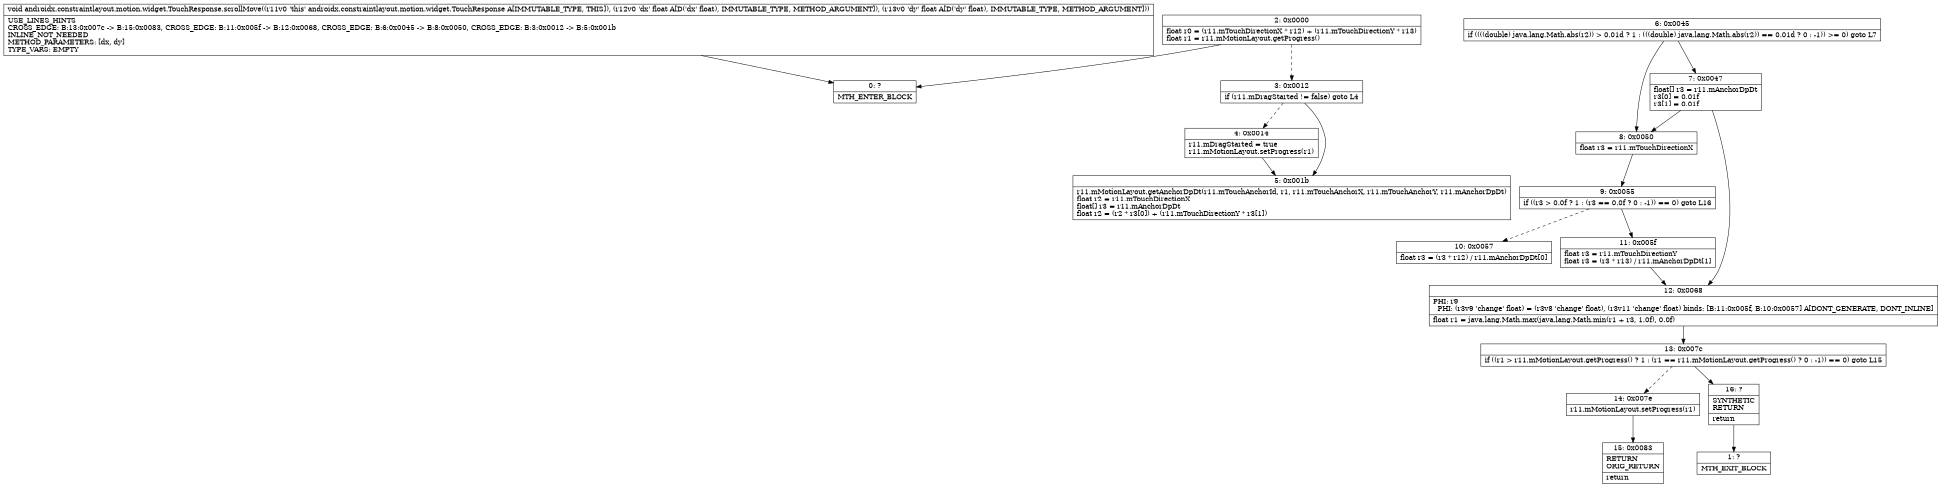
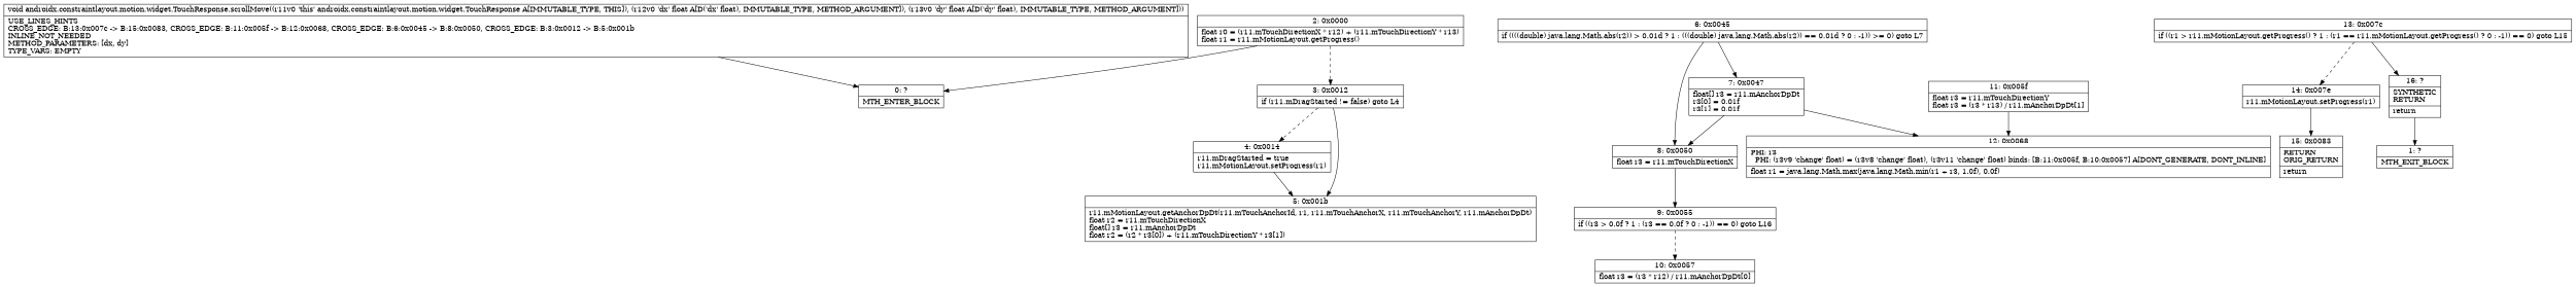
  digraph {
    node [shape=record]
    n1 [label="{0\:\ ?|MTH_ENTER_BLOCK\l}"]
    n2 [label="{2\:\ 0x0000|float r0 = (r11.mTouchDirectionX * r12) + (r11.mTouchDirectionY * r13)\lfloat r1 = r11.mMotionLayout.getProgress()\l}"]
    n3 [label="{3\:\ 0x0012|if (r11.mDragStarted != false) goto L4\l}"]
    n4 [label="{4\:\ 0x0014|r11.mDragStarted = true\lr11.mMotionLayout.setProgress(r1)\l}"]
    n5 [label="{5\:\ 0x001b|r11.mMotionLayout.getAnchorDpDt(r11.mTouchAnchorId, r1, r11.mTouchAnchorX, r11.mTouchAnchorY, r11.mAnchorDpDt)\lfloat r2 = r11.mTouchDirectionX\lfloat[] r3 = r11.mAnchorDpDt\lfloat r2 = (r2 * r3[0]) + (r11.mTouchDirectionY * r3[1])\l}"]
    n6 [label="{6\:\ 0x0045|if ((((double) java.lang.Math.abs(r2)) \> 0.01d ? 1 : (((double) java.lang.Math.abs(r2)) == 0.01d ? 0 : \-1)) \>= 0) goto L7\l}"]
    n7 [label="{7\:\ 0x0047|float[] r3 = r11.mAnchorDpDt\lr3[0] = 0.01f\lr3[1] = 0.01f\l}"]
    n8 [label="{8\:\ 0x0050|float r3 = r11.mTouchDirectionX\l}"]
-   n9 [label="{12\:\ 0x0068|PHI: r9 \l  PHI: (r3v9 'change' float) = (r3v8 'change' float), (r3v11 'change' float) binds: [B:11:0x005f, B:10:0x0057] A[DONT_GENERATE, DONT_INLINE]\l|float r1 = java.lang.Math.max(java.lang.Math.min(r1 + r3, 1.0f), 0.0f)\l}"]
+   n9 [label="{12\:\ 0x0068|PHI: r3 \l  PHI: (r3v9 'change' float) = (r3v8 'change' float), (r3v11 'change' float) binds: [B:11:0x005f, B:10:0x0057] A[DONT_GENERATE, DONT_INLINE]\l|float r1 = java.lang.Math.max(java.lang.Math.min(r1 + r3, 1.0f), 0.0f)\l}"]
    n10 [label="{9\:\ 0x0055|if ((r3 \> 0.0f ? 1 : (r3 == 0.0f ? 0 : \-1)) == 0) goto L16\l}"]
    n11 [label="{10\:\ 0x0057|float r3 = (r3 * r12) \/ r11.mAnchorDpDt[0]\l}"]
    n12 [label="{11\:\ 0x005f|float r3 = r11.mTouchDirectionY\lfloat r3 = (r3 * r13) \/ r11.mAnchorDpDt[1]\l}"]
    n13 [label="{13\:\ 0x007c|if ((r1 \> r11.mMotionLayout.getProgress() ? 1 : (r1 == r11.mMotionLayout.getProgress() ? 0 : \-1)) == 0) goto L15\l}"]
    n14 [label="{14\:\ 0x007e|r11.mMotionLayout.setProgress(r1)\l}"]
    n15 [label="{16\:\ ?|SYNTHETIC\lRETURN\l|return\l}"]
    n16 [label="{15\:\ 0x0083|RETURN\lORIG_RETURN\l|return\l}"]
    n17 [label="{1\:\ ?|MTH_EXIT_BLOCK\l}"]
    n18 [label="{void androidx.constraintlayout.motion.widget.TouchResponse.scrollMove((r11v0 'this' androidx.constraintlayout.motion.widget.TouchResponse A[IMMUTABLE_TYPE, THIS]), (r12v0 'dx' float A[D('dx' float), IMMUTABLE_TYPE, METHOD_ARGUMENT]), (r13v0 'dy' float A[D('dy' float), IMMUTABLE_TYPE, METHOD_ARGUMENT]))  | USE_LINES_HINTS\lCROSS_EDGE: B:13:0x007c \-\> B:15:0x0083, CROSS_EDGE: B:11:0x005f \-\> B:12:0x0068, CROSS_EDGE: B:6:0x0045 \-\> B:8:0x0050, CROSS_EDGE: B:3:0x0012 \-\> B:5:0x001b\lINLINE_NOT_NEEDED\lMETHOD_PARAMETERS: [dx, dy]\lTYPE_VARS: EMPTY\l}"]
    n2 -> n1
    n2 -> n3 [style=dashed]
    n3 -> n4 [style=dashed]
    n3 -> n5
    n4 -> n5
    n6 -> n7 [style=solid]
    n6 -> n8
    n7 -> n8
    n7 -> n9
    n8 -> n10
-   n9 -> n13
    n10 -> n11 [style=dashed]
-   n10 -> n12
    n12 -> n9
    n13 -> n14 [style=dashed]
    n13 -> n15
    n14 -> n16
    n15 -> n17
    n18 -> n1
  }
